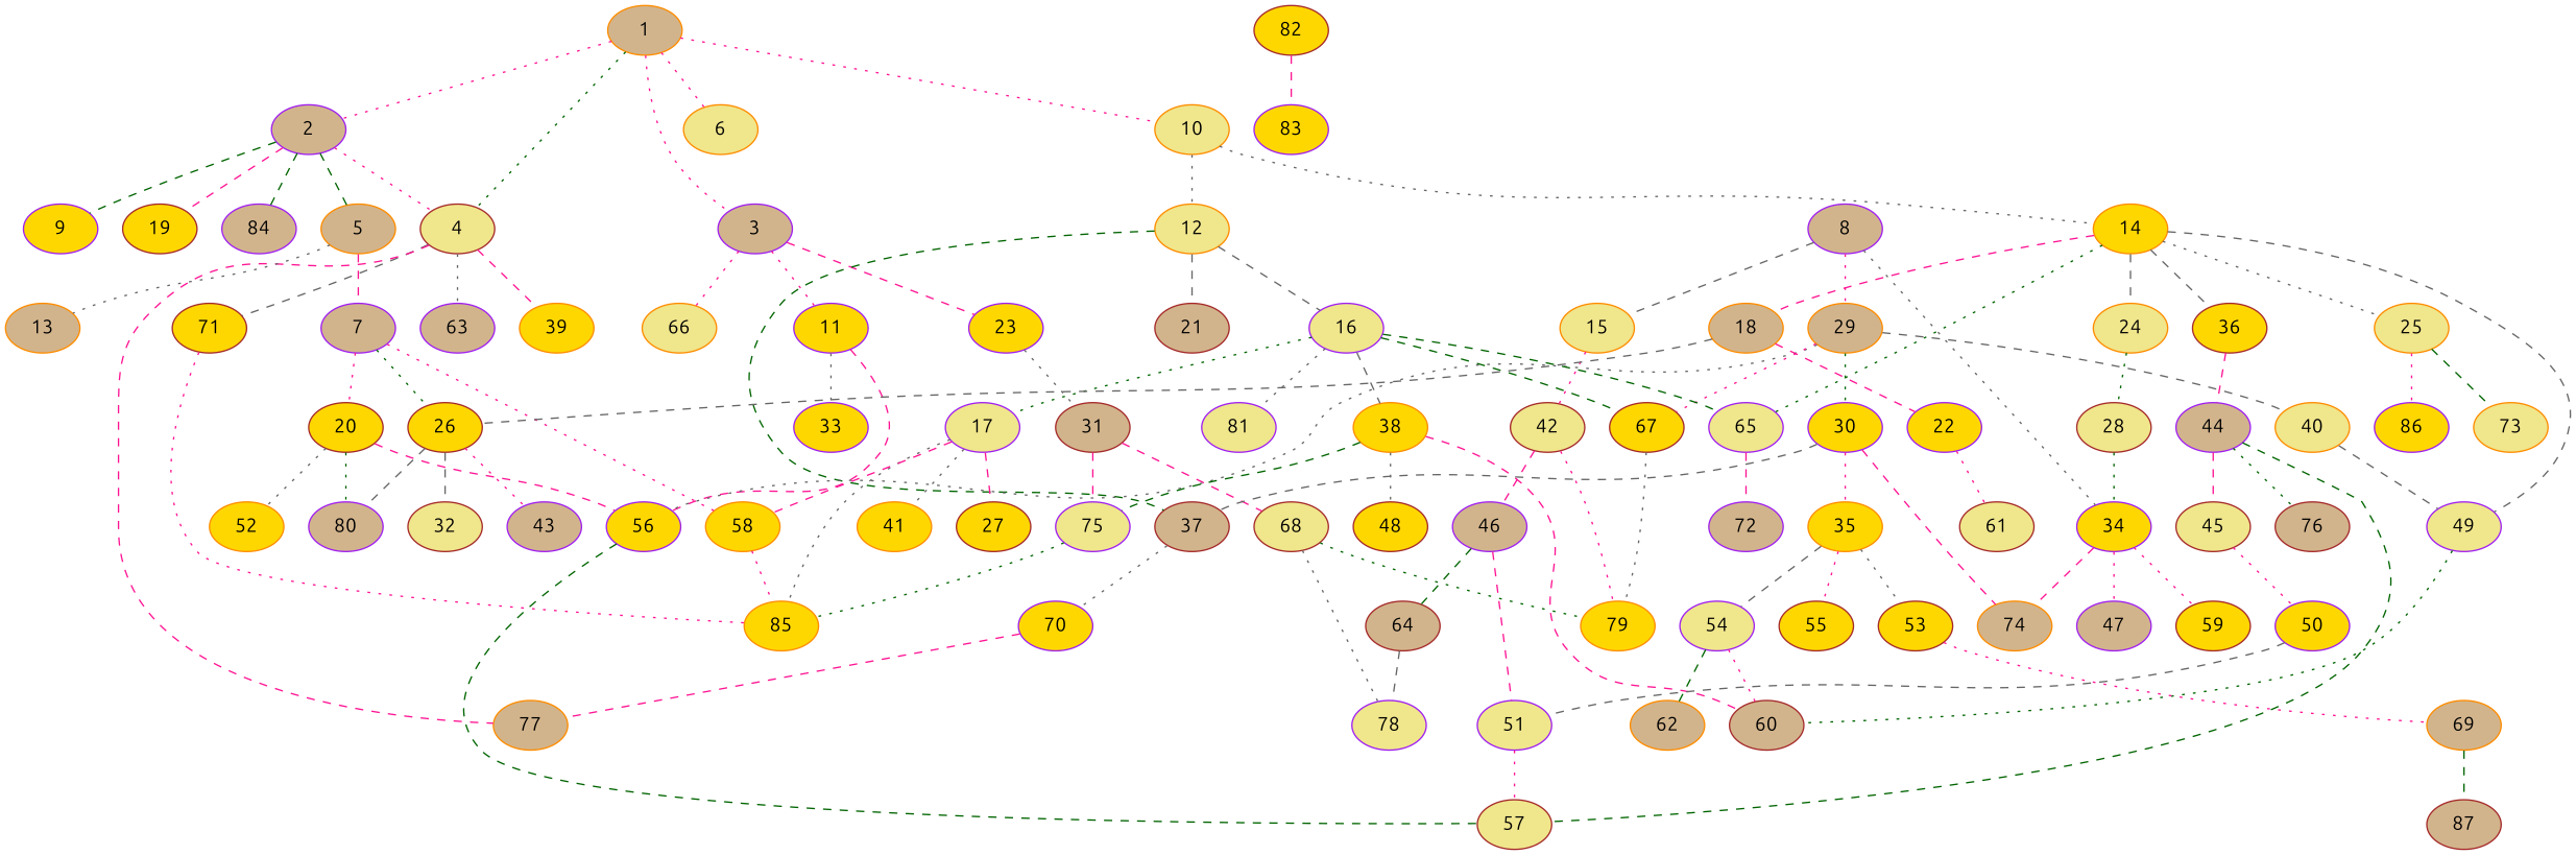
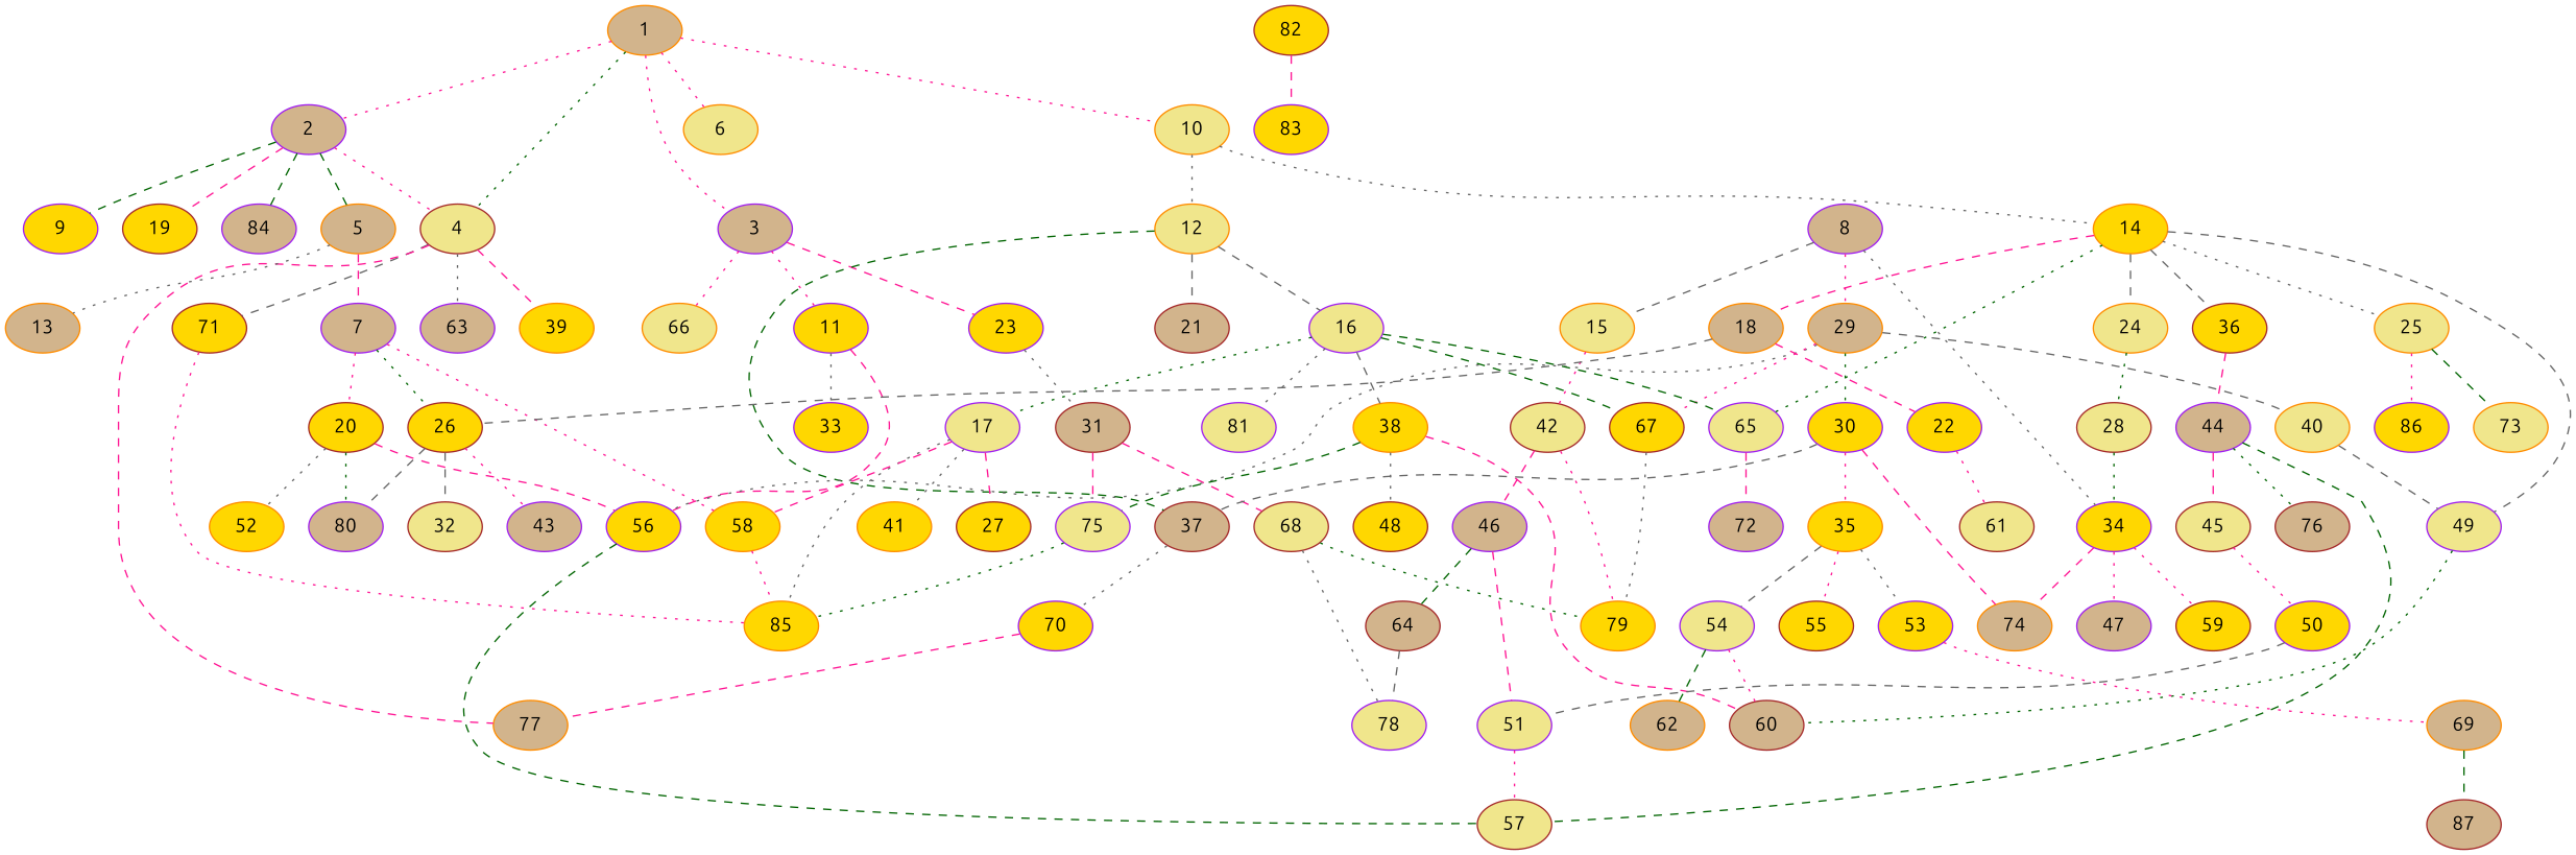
  graph {
    fontname=Ubuntu
    node [color=purple fillcolor=gold fontname=Ubuntu style=filled]
    edge [color=deeppink fontname=Ubuntu style=dotted]
    1 [color=darkorange fillcolor=tan]
    2 [fillcolor=tan]
    3 [fillcolor=tan]
    4 [color=brown fillcolor=khaki]
    6 [color=darkorange fillcolor=khaki]
    10 [color=darkorange fillcolor=khaki]
    5 [color=darkorange fillcolor=tan]
    9
    19 [color=brown]
    84 [fillcolor=tan]
    11
    23
    66 [color=darkorange fillcolor=khaki]
    39 [color=darkorange]
    63 [fillcolor=tan]
    71 [color=brown]
    77 [color=darkorange fillcolor=tan]
    12 [color=darkorange fillcolor=khaki]
    14 [color=darkorange]
    7 [fillcolor=tan]
    13 [color=darkorange fillcolor=tan]
    33
    56
    31 [color=brown fillcolor=tan]
    85 [color=darkorange]
    20 [color=brown]
    26 [color=brown]
    58 [color=darkorange]
    8 [fillcolor=tan]
    15 [color=darkorange fillcolor=khaki]
    29 [color=darkorange fillcolor=tan]
    34
    52 [color=darkorange]
    80 [fillcolor=tan]
    32 [color=brown fillcolor=khaki]
    43 [fillcolor=tan]
    42 [color=brown fillcolor=khaki]
    67 [color=brown]
    30
    40 [color=darkorange fillcolor=khaki]
    74 [color=darkorange fillcolor=tan]
    47 [fillcolor=tan]
    59 [color=brown]
    16 [fillcolor=khaki]
    21 [color=brown fillcolor=tan]
    37 [color=brown fillcolor=tan]
    18 [color=darkorange fillcolor=tan]
    24 [color=darkorange fillcolor=khaki]
    25 [color=darkorange fillcolor=khaki]
    36 [color=brown]
    49 [fillcolor=khaki]
    65 [fillcolor=khaki]
    57 [color=brown fillcolor=khaki]
    17 [fillcolor=khaki]
    38 [color=darkorange]
    81 [fillcolor=khaki]
    70
    22
    28 [color=brown fillcolor=khaki]
    73 [color=darkorange fillcolor=khaki]
    86
    44 [fillcolor=tan]
    60 [color=brown fillcolor=tan]
    72 [fillcolor=tan]
    46 [fillcolor=tan]
    79 [color=darkorange]
    27 [color=brown]
    41 [color=darkorange]
    75 [fillcolor=khaki]
    48 [color=brown]
    61 [color=brown fillcolor=khaki]
    68 [color=brown fillcolor=khaki]
    35 [color=darkorange]
-   53 [color=brown]
+   53
    54 [fillcolor=khaki]
    55 [color=brown]
    78 [fillcolor=khaki]
    69 [color=darkorange fillcolor=tan]
    62 [color=darkorange fillcolor=tan]
    45 [color=brown fillcolor=khaki]
    76 [color=brown fillcolor=tan]
    51 [fillcolor=khaki]
    64 [color=brown fillcolor=tan]
    50
    82 [color=brown]
    83
    87 [color=brown fillcolor=tan]
    1 -- 2
    1 -- 3
    1 -- 4 [color=darkgreen]
    1 -- 6
    1 -- 10
    2 -- 4
    2 -- 5 [color=darkgreen style=dashed]
    2 -- 9 [color=darkgreen style=dashed]
    2 -- 19 [style=dashed]
    2 -- 84 [color=darkgreen style=dashed]
    3 -- 11
    3 -- 23 [style=dashed]
    3 -- 66
    4 -- 39 [style=dashed]
    4 -- 63 [color=gray40]
    4 -- 71 [color=gray40 style=dashed]
    4 -- 77 [style=dashed]
    10 -- 12 [color=gray40]
    10 -- 14 [color=gray40]
    5 -- 7 [style=dashed]
    5 -- 13 [color=gray40]
    11 -- 33 [color=gray40]
    11 -- 56 [style=dashed]
    23 -- 31 [color=gray40]
    71 -- 85
    12 -- 16 [color=gray40 style=dashed]
    12 -- 21 [color=gray40 style=dashed]
    12 -- 37 [color=darkgreen style=dashed]
    14 -- 18 [style=dashed]
    14 -- 24 [color=gray40 style=dashed]
    14 -- 25 [color=gray40]
    14 -- 36 [color=gray40 style=dashed]
    14 -- 49 [color=gray40 style=dashed]
    14 -- 65 [color=darkgreen]
    7 -- 20
    7 -- 26 [color=darkgreen]
    7 -- 58
    56 -- 57 [color=darkgreen style=dashed]
    31 -- 75 [style=dashed]
    31 -- 68 [style=dashed]
    20 -- 56 [style=dashed]
    20 -- 52 [color=gray40]
    20 -- 80 [color=darkgreen]
    26 -- 80 [color=gray40 style=dashed]
    26 -- 32 [color=gray40 style=dashed]
    26 -- 43
    58 -- 85
    8 -- 15 [color=gray40 style=dashed]
    8 -- 29
    8 -- 34 [color=gray40]
    15 -- 42
    29 -- 56 [color=gray40]
    29 -- 67
    29 -- 30 [color=darkgreen]
    29 -- 40 [color=gray40 style=dashed]
    34 -- 74 [style=dashed]
    34 -- 47
    34 -- 59
    42 -- 46 [style=dashed]
    42 -- 79
    67 -- 79 [color=gray40]
    30 -- 74 [style=dashed]
    30 -- 37 [color=gray40 style=dashed]
    30 -- 35
    40 -- 49 [color=gray40 style=dashed]
    16 -- 67 [color=darkgreen style=dashed]
    16 -- 65 [color=darkgreen style=dashed]
    16 -- 17 [color=darkgreen]
    16 -- 38 [color=gray40 style=dashed]
    16 -- 81 [color=gray40]
    37 -- 70 [color=gray40]
    18 -- 26 [color=gray40 style=dashed]
    18 -- 22 [style=dashed]
    24 -- 28 [color=darkgreen]
    25 -- 73 [color=darkgreen style=dashed]
    25 -- 86
    36 -- 44 [style=dashed]
    49 -- 60 [color=darkgreen]
    65 -- 72 [style=dashed]
    17 -- 85 [color=gray40]
    17 -- 58 [style=dashed]
    17 -- 27 [style=dashed]
    17 -- 41 [color=gray40]
    38 -- 60 [style=dashed]
    38 -- 75 [color=darkgreen style=dashed]
    38 -- 48 [color=gray40]
    70 -- 77 [style=dashed]
    22 -- 61
    28 -- 34 [color=darkgreen]
    44 -- 57 [color=darkgreen style=dashed]
    44 -- 45 [style=dashed]
    44 -- 76 [color=darkgreen]
    46 -- 51 [style=dashed]
    46 -- 64 [color=darkgreen style=dashed]
    75 -- 85 [color=darkgreen]
    68 -- 79 [color=darkgreen]
    68 -- 78 [color=gray40]
    35 -- 53 [color=gray40]
    35 -- 54 [color=gray40 style=dashed]
    35 -- 55
    53 -- 69
    54 -- 60
    54 -- 62 [color=darkgreen style=dashed]
    69 -- 87 [color=darkgreen style=dashed]
    45 -- 50
    51 -- 57
    64 -- 78 [color=gray40 style=dashed]
    50 -- 51 [color=gray40 style=dashed]
    82 -- 83 [style=dashed]
  }
